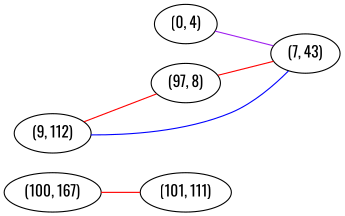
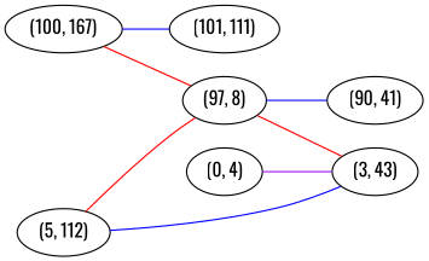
  graph {
    fontname=Oswald
    rankdir=LR
    node [fontname=Oswald]
    edge [color=red fontname=Oswald weight=1]
    "(100, 167)"
    "(97, 8)"
    "(101, 111)"
-   "(7, 43)"
+   "(7, 43)" [label="(3, 43)"]
+   "(90, 41)"
    n6 [label="(0, 4)"]
-   "(9, 112)"
-   "(100, 167)" -- "(101, 111)" [weight=3]
+   "(9, 112)" [label="(5, 112)"]
+   "(100, 167)" -- "(97, 8)"
+   "(100, 167)" -- "(101, 111)" [color=blue weight=3]
    "(97, 8)" -- "(7, 43)"
+   "(97, 8)" -- "(90, 41)" [color=blue weight=3]
    n6 -- "(7, 43)" [color=purple weight=4]
    "(9, 112)" -- "(97, 8)"
    "(9, 112)" -- "(7, 43)" [color=blue weight=3]
  }
